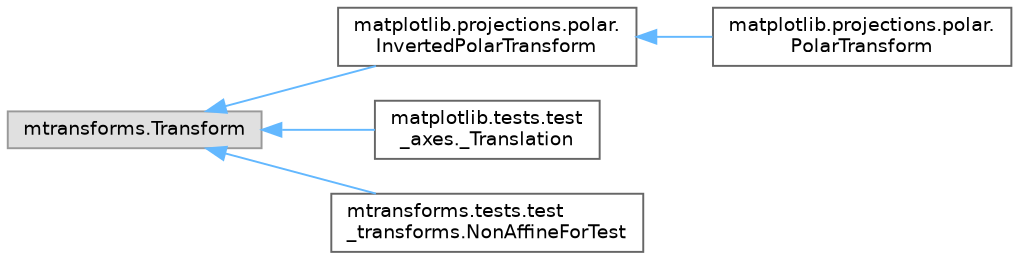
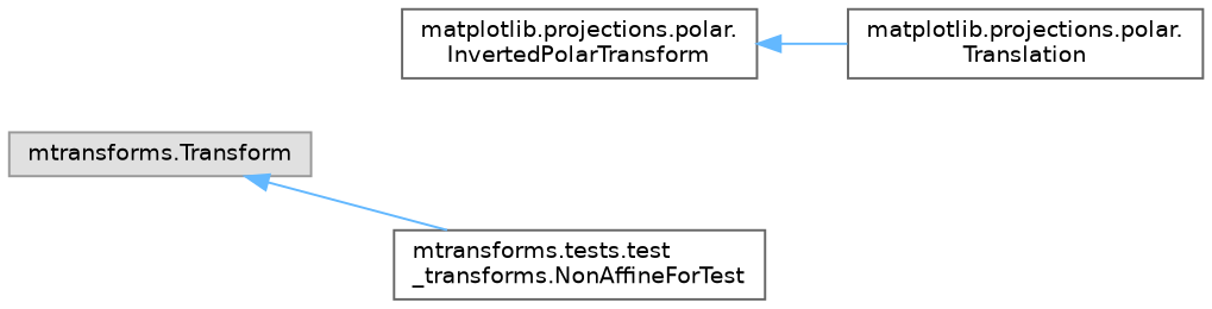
  digraph {
    rankdir=LR
    node [color=grey40 fillcolor=white fontname=Helvetica fontsize=10 shape=box style=filled]
    edge [color=steelblue1 dir=back fontname=Helvetica fontsize=10 labelfontname=Helvetica labelfontsize=10 style=solid]
    n1 [color=grey60 fillcolor="#E0E0E0" height=0.2 label="mtransforms.Transform" width=0.4]
    n2 [height=0.2 label="matplotlib.projections.polar.\lInvertedPolarTransform" width=0.4]
-   n3 [height=0.2 label="matplotlib.tests.test\l_axes._Translation" width=0.4]
    n4 [height=0.2 label="mtransforms.tests.test\l_transforms.NonAffineForTest" width=0.4]
-   n5 [height=0.2 label="matplotlib.projections.polar.\lPolarTransform" width=0.4]
-   n1 -> n2
-   n1 -> n3
+   n5 [height=0.2 label="matplotlib.projections.polar.\lTranslation" width=0.4]
    n1 -> n4
    n2 -> n5
  }
